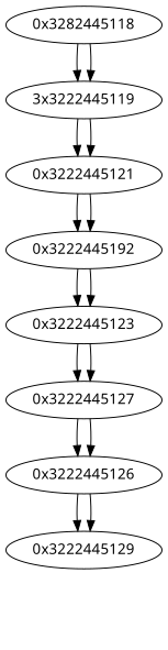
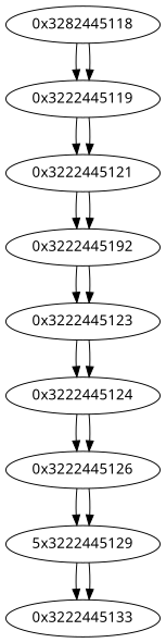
  digraph {
    fontname="Noto Sans"
    node [fontname="Noto Sans"]
    edge [fontname="Noto Sans"]
    n1 [label="0x3282445118"]
-   n2 [label="3x3222445119"]
+   n2 [label="0x3222445119"]
    n3 [label="0x3222445121"]
    n4 [label="0x3222445192"]
    n5 [label="0x3222445123"]
-   n6 [label="0x3222445127"]
+   n6 [label="0x3222445124"]
    n7 [label="0x3222445126"]
-   n8 [label="0x3222445129"]
+   n8 [label="5x3222445129"]
+   n9 [label="0x3222445133"]
    n1 -> n2
    n1 -> n2
    n2 -> n3
    n2 -> n3
    n3 -> n4
    n3 -> n4
    n4 -> n5
    n4 -> n5
    n5 -> n6
    n5 -> n6
    n6 -> n7
    n6 -> n7
    n7 -> n8
    n7 -> n8
+   n8 -> n9
+   n8 -> n9
  }
